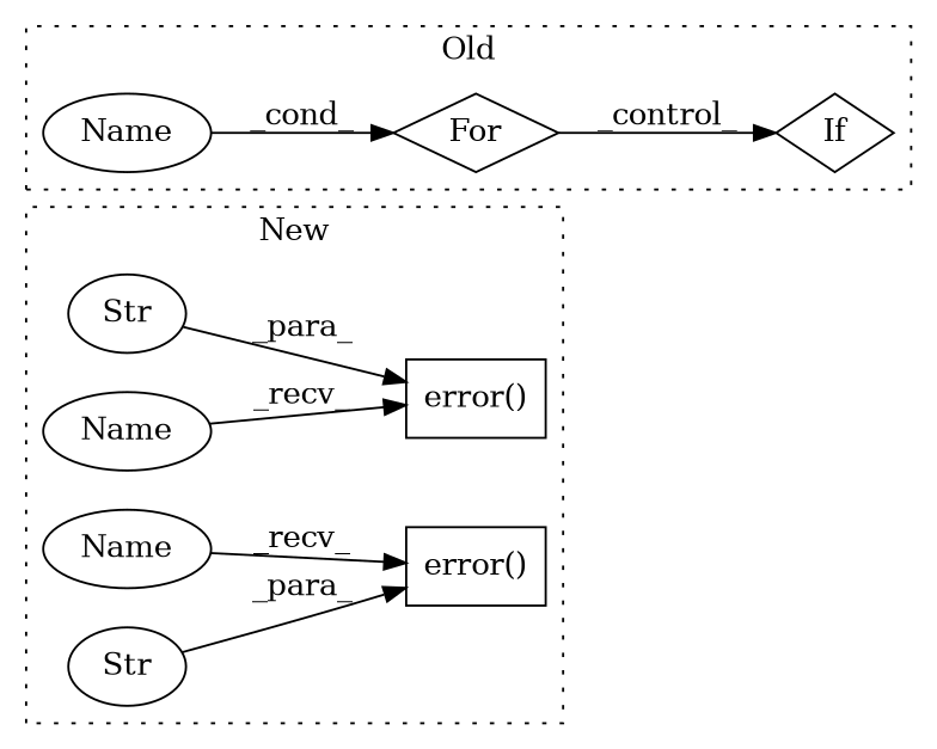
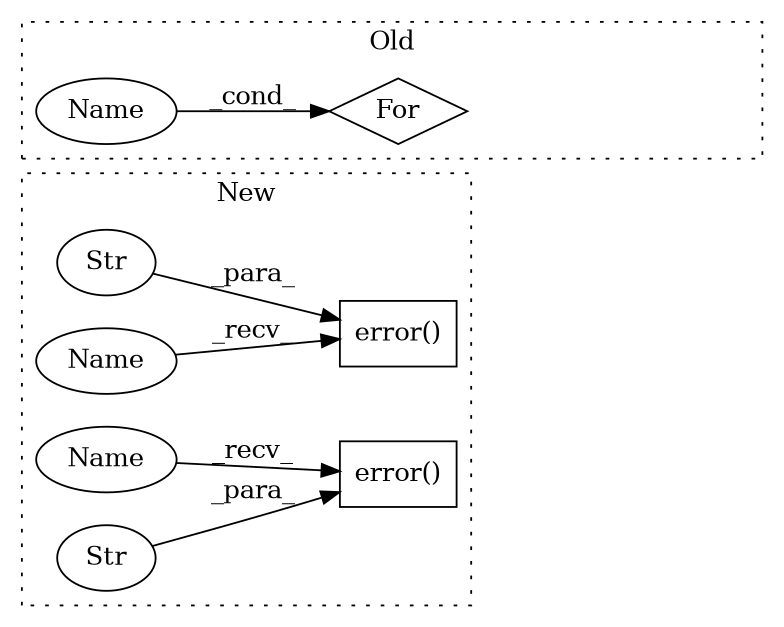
  digraph {
    rankdir=LR
    node [a=87 l="13,1" shape=ellipse]
    n1 [a=75 label="error()" s="9072,9105" shape=box]
    n2 [a=66 l=20 label=Str s=9085]
    n3 [a=75 label="error()" s="11492,11532" shape=box]
    n4 [a=66 l=27 label=Str s=11505]
    n5 [l=6 label=Name s=9072]
    n6 [l=6 label=Name s=11492]
    n7 [a=107 l="4,14" label=For s="11465,11484" shape=diamond]
-   n8 [a=96 l=3 label=If s=11529 shape=diamond]
    n9 [l=1 label=Name s=11469]
    subgraph cluster_1 {
      label=New
      style=dotted
      n1
      n2
      n3
      n4
      n5
      n6
    }
    subgraph cluster_2 {
      label=Old
      style=dotted
      n7
-     n8
      n9
    }
    n2 -> n1 [label=_para_]
    n4 -> n3 [label=_para_]
    n5 -> n1 [label=_recv_]
    n6 -> n3 [label=_recv_]
-   n7 -> n8 [label=_control_]
    n9 -> n7 [label=_cond_]
  }
